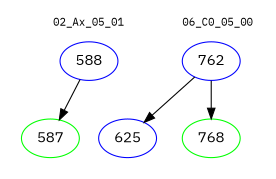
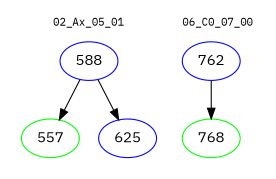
  digraph {
    fontname="IBM Plex Mono"
    node [color=blue fontname="IBM Plex Mono"]
    edge [color=black fontname="IBM Plex Mono"]
    n1 [label=588]
-   n2 [color=green label=587]
+   n2 [color=green label=557]
    n3 [label=625]
    n4 [label=762]
    n5 [color=green label=768]
    subgraph cluster_1 {
      color=white
      fontsize=10
      label="02_Ax_05_01"
      n1
      n2
      n3
    }
    subgraph cluster_2 {
      color=white
      fontsize=10
-     label="06_C0_05_00"
+     label="06_C0_07_00"
      n4
      n5
    }
    n1 -> n2
-   n4 -> n3
+   n1 -> n3
    n4 -> n5
  }
